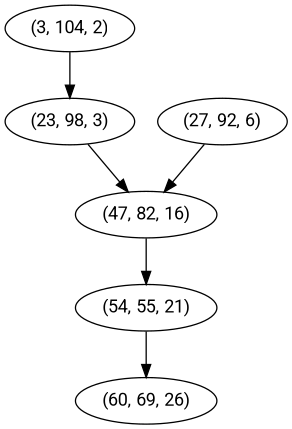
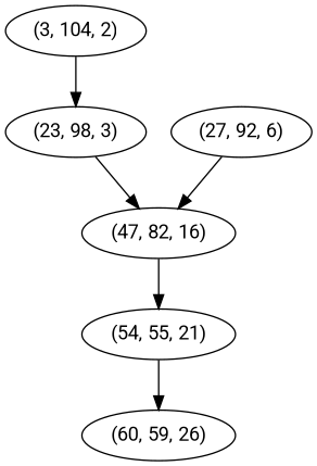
  digraph {
    fontname=Roboto
    node [fontname=Roboto]
    edge [fontname=Roboto]
    "(3, 104, 2)"
    "(23, 98, 3)"
    "(47, 82, 16)"
    "(27, 92, 6)"
    n5 [label="(54, 55, 21)"]
-   "(60, 69, 26)"
+   "(60, 69, 26)" [label="(60, 59, 26)"]
    "(3, 104, 2)" -> "(23, 98, 3)"
    "(23, 98, 3)" -> "(47, 82, 16)"
    "(47, 82, 16)" -> n5
    "(27, 92, 6)" -> "(47, 82, 16)"
    n5 -> "(60, 69, 26)"
  }
